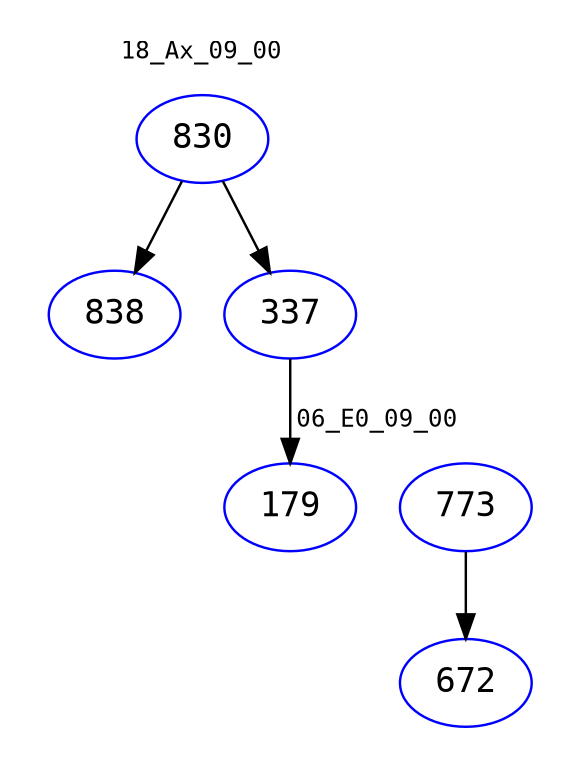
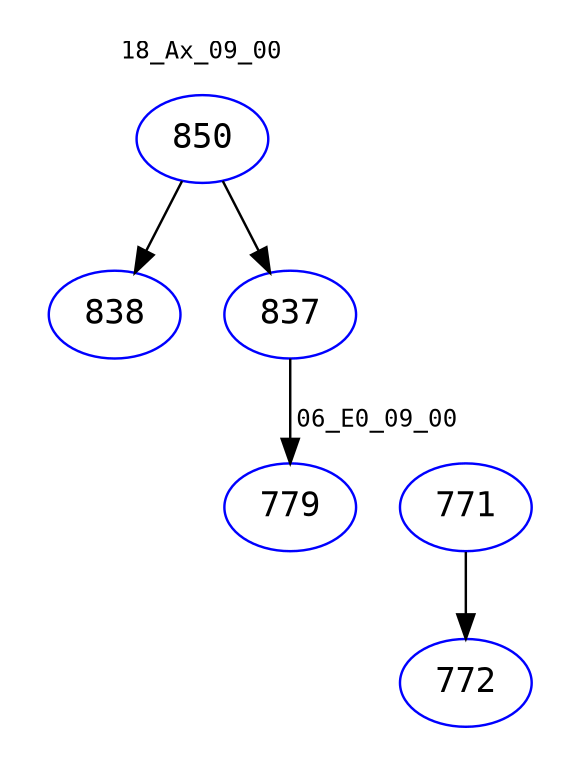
  digraph {
    fontname="DejaVu Sans Mono"
    node [color=blue fontname="DejaVu Sans Mono"]
    edge [color=black fontname="DejaVu Sans Mono"]
-   n1 [label=830]
+   n1 [label=850]
    n2 [label=838]
-   n3 [label=337]
-   n4 [label=773]
-   n5 [label=672]
-   n6 [label=179]
+   n3 [label=837]
+   n4 [label=771]
+   n5 [label=772]
+   n6 [label=779]
    subgraph cluster_1 {
      color=white
      fontsize=10
      label="18_Ax_09_00"
      n1
      n2
      n3
    }
    subgraph cluster_2 {
      color=white
      fontsize=10
      label="06_E0_09_00"
      n4
      n5
      n6
    }
    n1 -> n2
    n1 -> n3
    n3 -> n6
    n4 -> n5
  }
